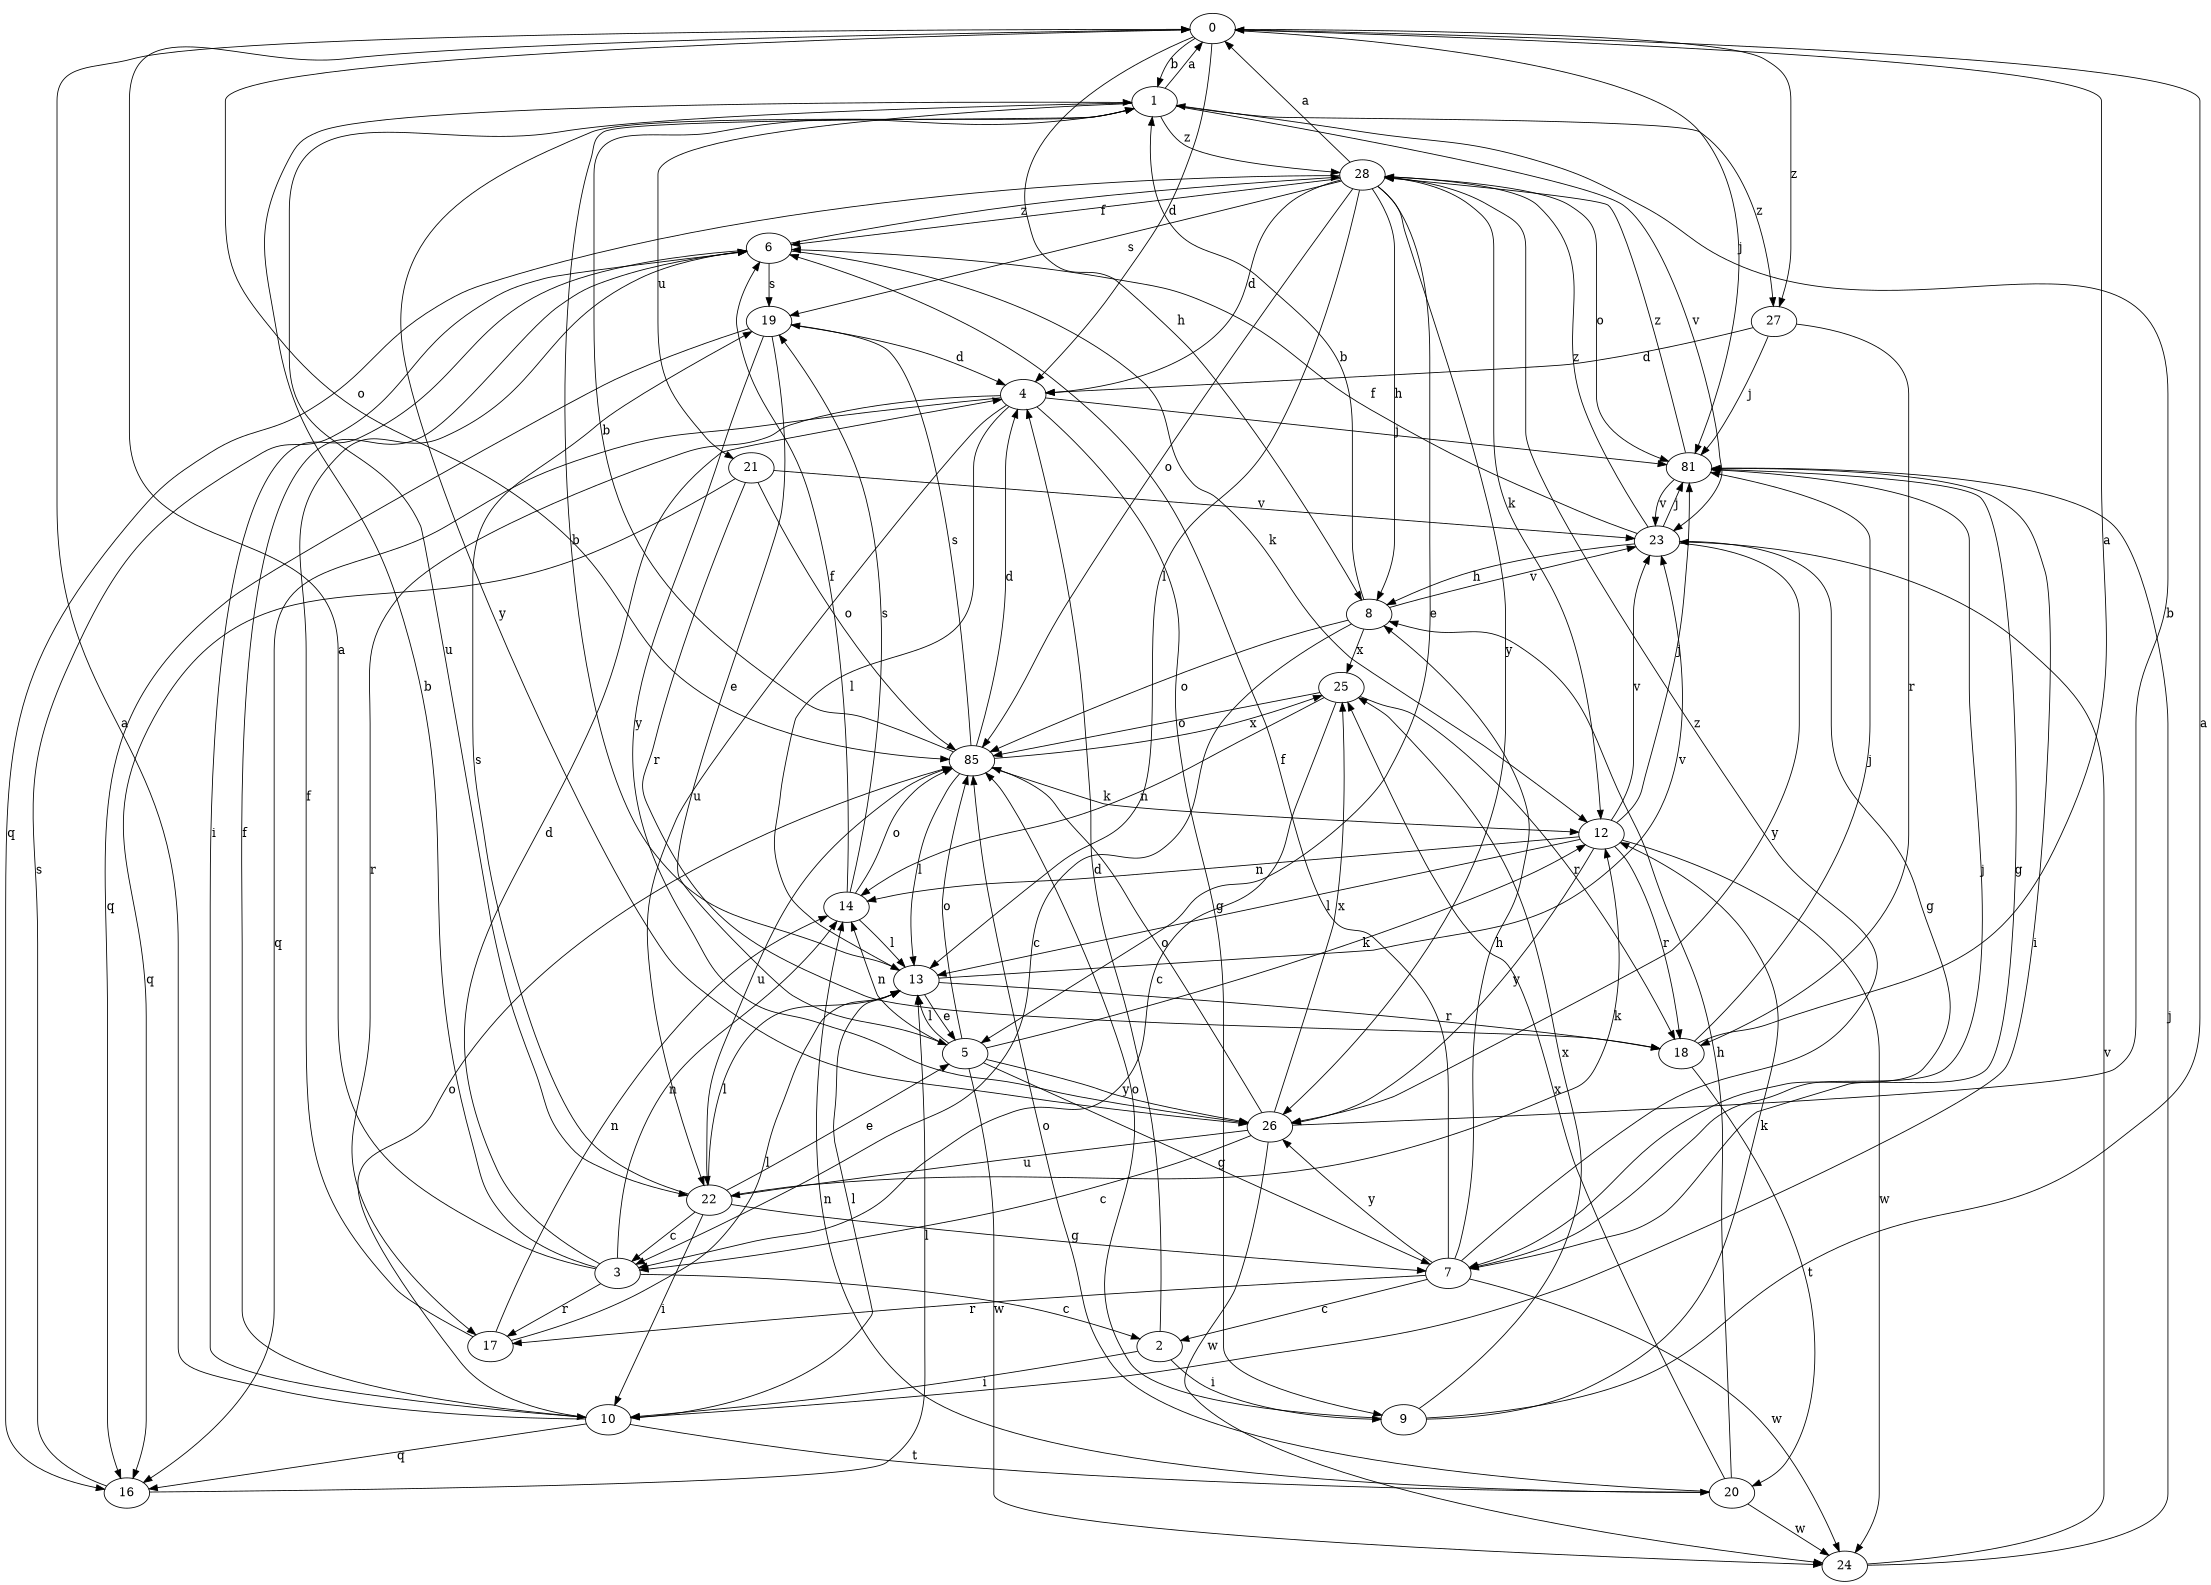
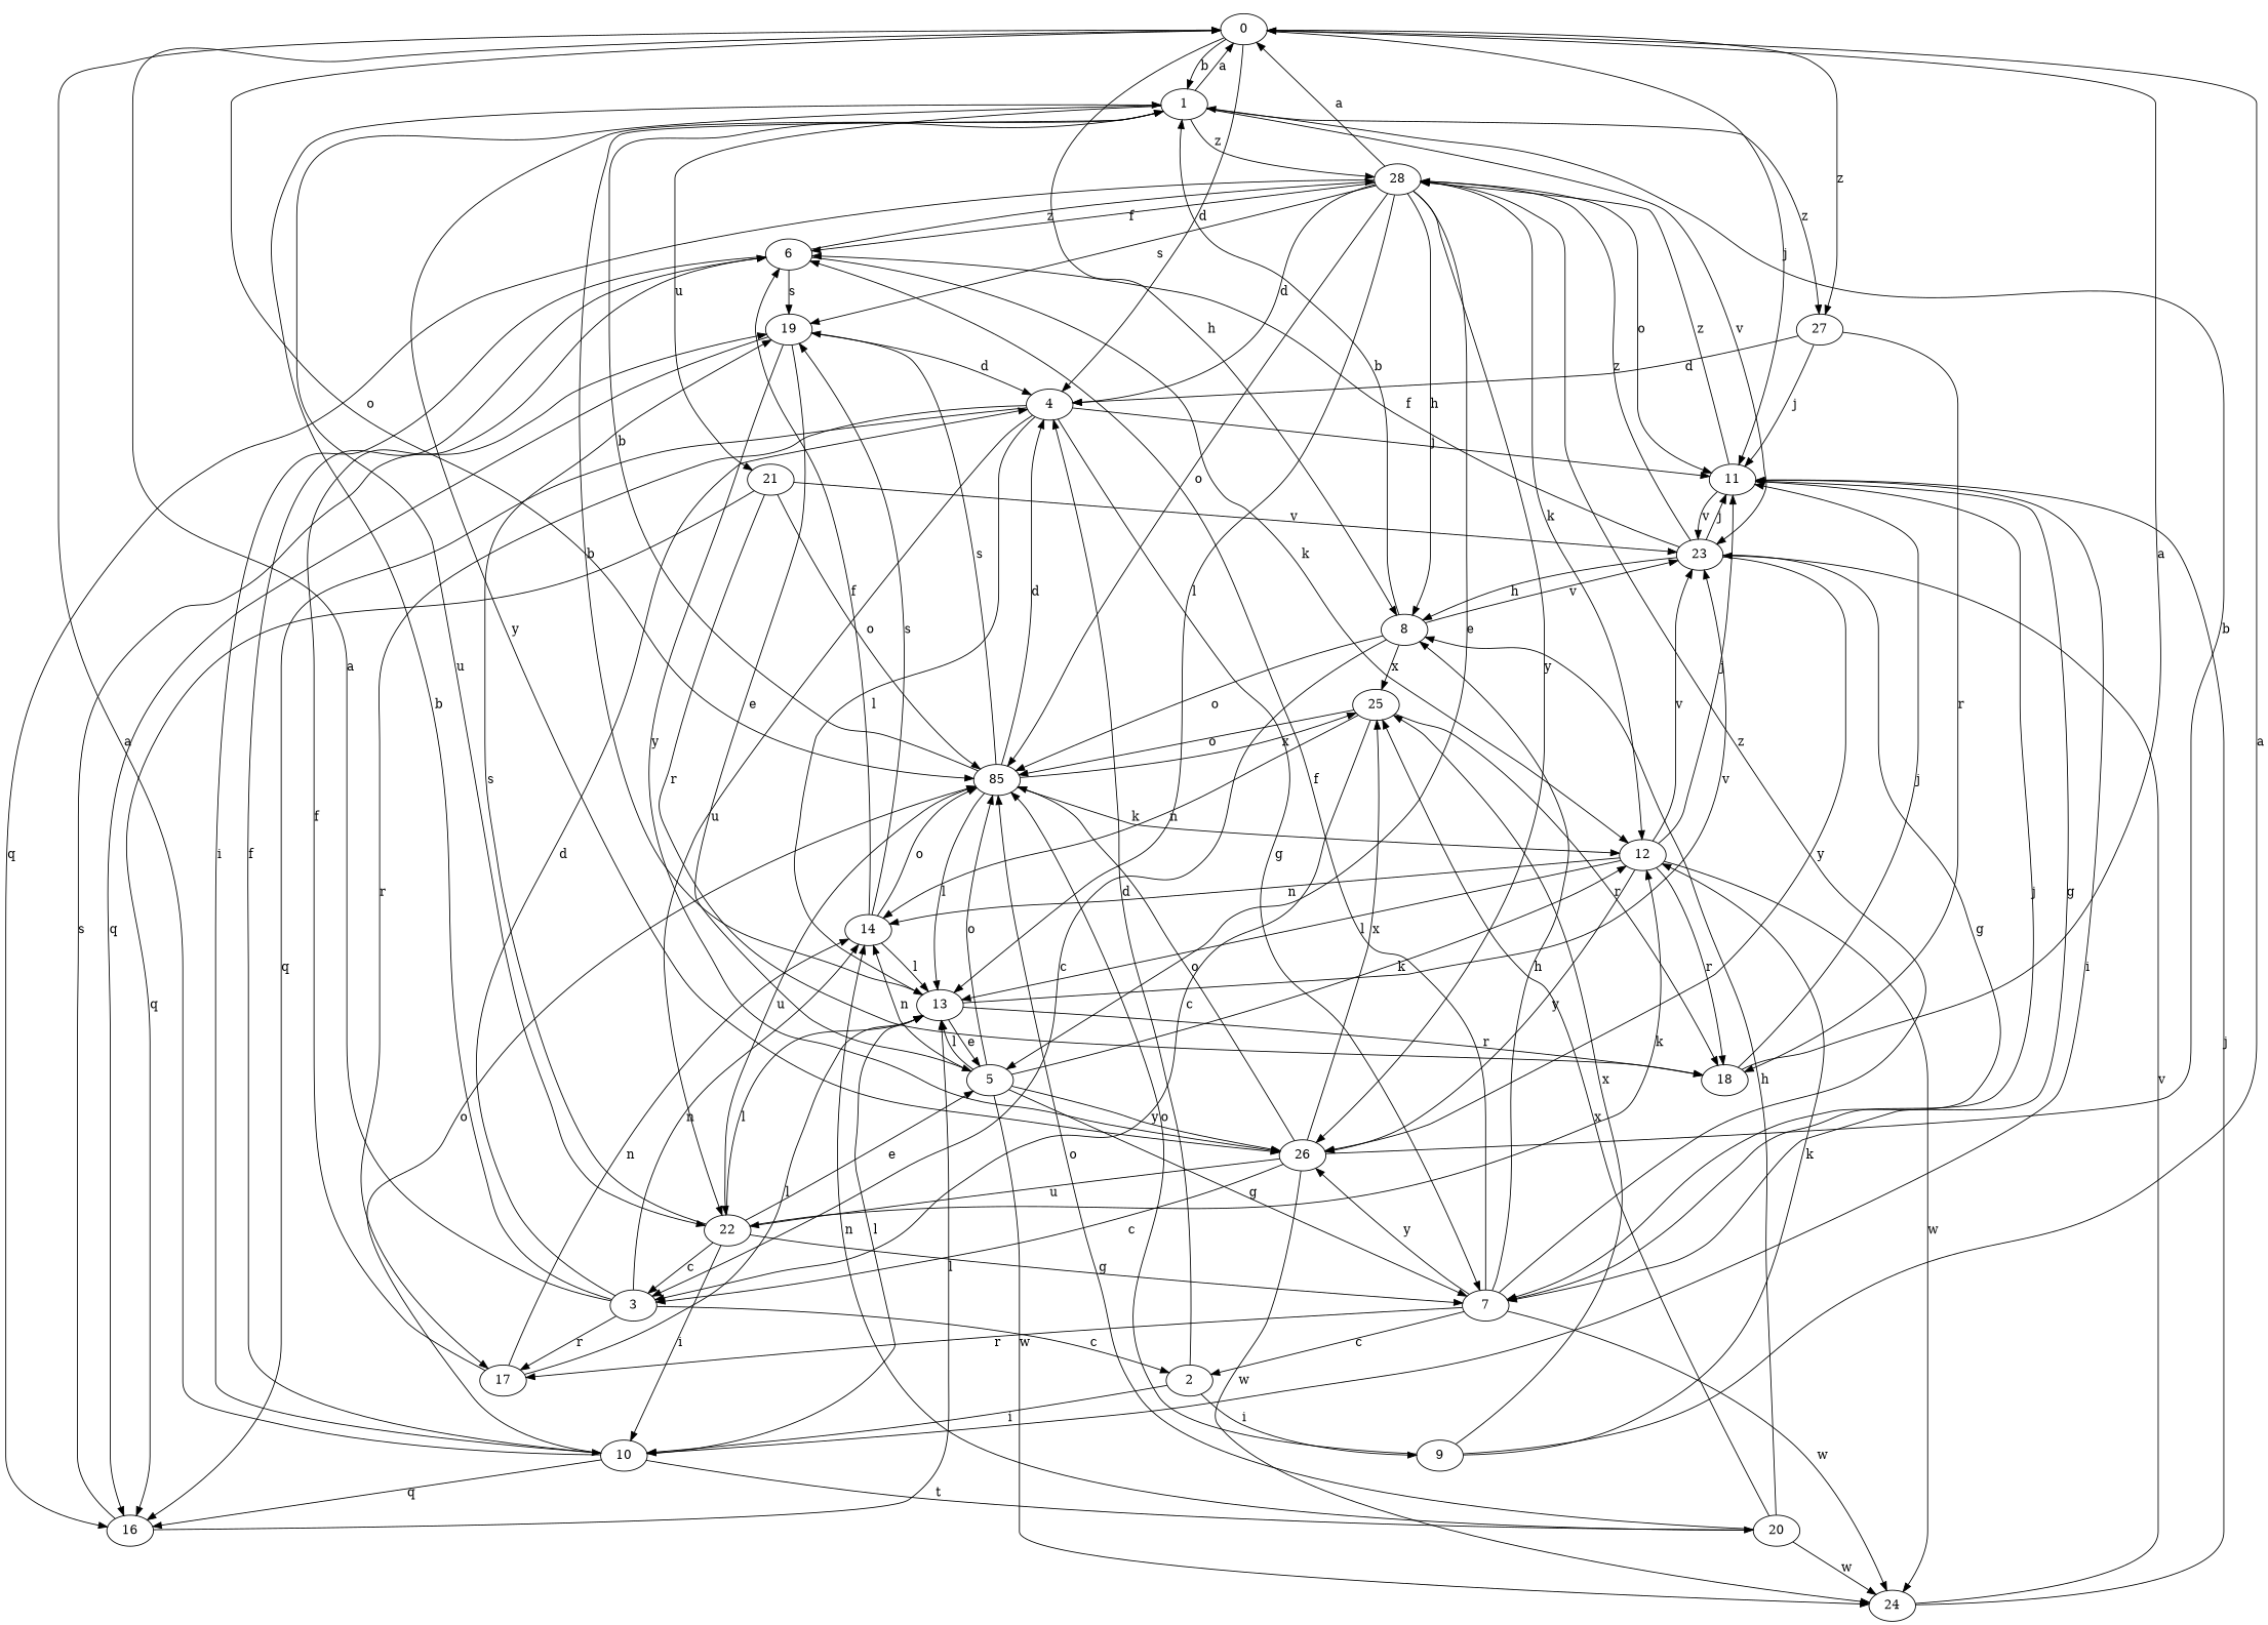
  strict digraph {
    0
    1
    4
    8
-   11 [label=81]
+   11
    n6 [label=85]
    27
    21
    22
    23
    26
    28
    17
    7
    13
    16
    3
    25
    10
    12
    19
    18
    5
    6
    24
    2
    9
    20
    14
    0 -> 1 [label=b]
    0 -> 4 [label=d]
    0 -> 8 [label=h]
    0 -> 11 [label=j]
    0 -> n6 [label=o]
    0 -> 27 [label=z]
    1 -> 0 [label=a]
    1 -> 27 [label=z]
    1 -> 21 [label=u]
    1 -> 22 [label=u]
    1 -> 23 [label=v]
    1 -> 26 [label=y]
    1 -> 28 [label=z]
    4 -> 11 [label=j]
    4 -> 22 [label=u]
    4 -> 17 [label=r]
-   4 -> 9 [label=g]
+   4 -> 7 [label=g]
    4 -> 13 [label=l]
    4 -> 16 [label=q]
    8 -> 1 [label=b]
    8 -> n6 [label=o]
    8 -> 23 [label=v]
    8 -> 3 [label=c]
    8 -> 25 [label=x]
    11 -> 23 [label=v]
    11 -> 28 [label=z]
    11 -> 7 [label=g]
    11 -> 10 [label=i]
    n6 -> 1 [label=b]
    n6 -> 4 [label=d]
    n6 -> 22 [label=u]
    n6 -> 13 [label=l]
    n6 -> 25 [label=x]
    n6 -> 12 [label=k]
    n6 -> 19 [label=s]
    27 -> 4 [label=d]
    27 -> 11 [label=j]
    27 -> 18 [label=r]
    21 -> n6 [label=o]
    21 -> 23 [label=v]
    21 -> 16 [label=q]
    21 -> 18 [label=r]
    22 -> 7 [label=g]
    22 -> 13 [label=l]
    22 -> 3 [label=c]
    22 -> 10 [label=i]
    22 -> 12 [label=k]
    22 -> 19 [label=s]
    22 -> 5 [label=e]
    23 -> 8 [label=h]
    23 -> 11 [label=j]
    23 -> 26 [label=y]
    23 -> 28 [label=z]
    23 -> 7 [label=g]
    23 -> 6 [label=f]
    26 -> 1 [label=b]
    26 -> n6 [label=o]
    26 -> 22 [label=u]
    26 -> 3 [label=c]
    26 -> 25 [label=x]
    26 -> 24 [label=w]
    28 -> 0 [label=a]
    28 -> 4 [label=d]
    28 -> 8 [label=h]
    28 -> 11 [label=o]
    28 -> n6 [label=o]
    28 -> 26 [label=y]
    28 -> 13 [label=l]
    28 -> 16 [label=q]
    28 -> 12 [label=k]
    28 -> 19 [label=s]
    28 -> 5 [label=e]
    28 -> 6 [label=f]
    17 -> 13 [label=l]
    17 -> 6 [label=f]
    17 -> 14 [label=n]
    7 -> 8 [label=h]
    7 -> 11 [label=j]
    7 -> 26 [label=y]
    7 -> 28 [label=z]
    7 -> 17 [label=r]
    7 -> 6 [label=f]
    7 -> 24 [label=w]
    7 -> 2 [label=c]
    13 -> 1 [label=b]
    13 -> 23 [label=v]
    13 -> 18 [label=r]
    13 -> 5 [label=e]
    16 -> 13 [label=l]
-   16 -> 6 [label=s]
+   16 -> 19 [label=s]
    3 -> 0 [label=a]
    3 -> 1 [label=b]
    3 -> 4 [label=d]
    3 -> 17 [label=r]
    3 -> 2 [label=c]
    3 -> 14 [label=n]
    25 -> n6 [label=o]
    25 -> 3 [label=c]
    25 -> 18 [label=r]
    25 -> 14 [label=n]
    10 -> 0 [label=a]
    10 -> n6 [label=o]
    10 -> 13 [label=l]
    10 -> 16 [label=q]
    10 -> 6 [label=f]
    10 -> 20 [label=t]
    12 -> 11 [label=j]
    12 -> 23 [label=v]
    12 -> 26 [label=y]
    12 -> 13 [label=l]
    12 -> 18 [label=r]
    12 -> 24 [label=w]
    12 -> 14 [label=n]
    19 -> 4 [label=d]
    19 -> 26 [label=y]
    19 -> 16 [label=q]
    19 -> 5 [label=e]
    18 -> 0 [label=a]
    18 -> 11 [label=j]
-   18 -> 20 [label=t]
    5 -> n6 [label=o]
    5 -> 26 [label=y]
    5 -> 7 [label=g]
    5 -> 13 [label=l]
    5 -> 12 [label=k]
    5 -> 24 [label=w]
    5 -> 14 [label=n]
    6 -> 28 [label=z]
    6 -> 10 [label=i]
    6 -> 12 [label=k]
    6 -> 19 [label=s]
    24 -> 11 [label=j]
    24 -> 23 [label=v]
    2 -> 4 [label=d]
    2 -> 10 [label=i]
    2 -> 9 [label=i]
    9 -> 0 [label=a]
    9 -> n6 [label=o]
    9 -> 25 [label=x]
    9 -> 12 [label=k]
    20 -> 8 [label=h]
    20 -> n6 [label=o]
    20 -> 25 [label=x]
    20 -> 24 [label=w]
    20 -> 14 [label=n]
    14 -> n6 [label=o]
    14 -> 13 [label=l]
    14 -> 19 [label=s]
    14 -> 6 [label=f]
  }
